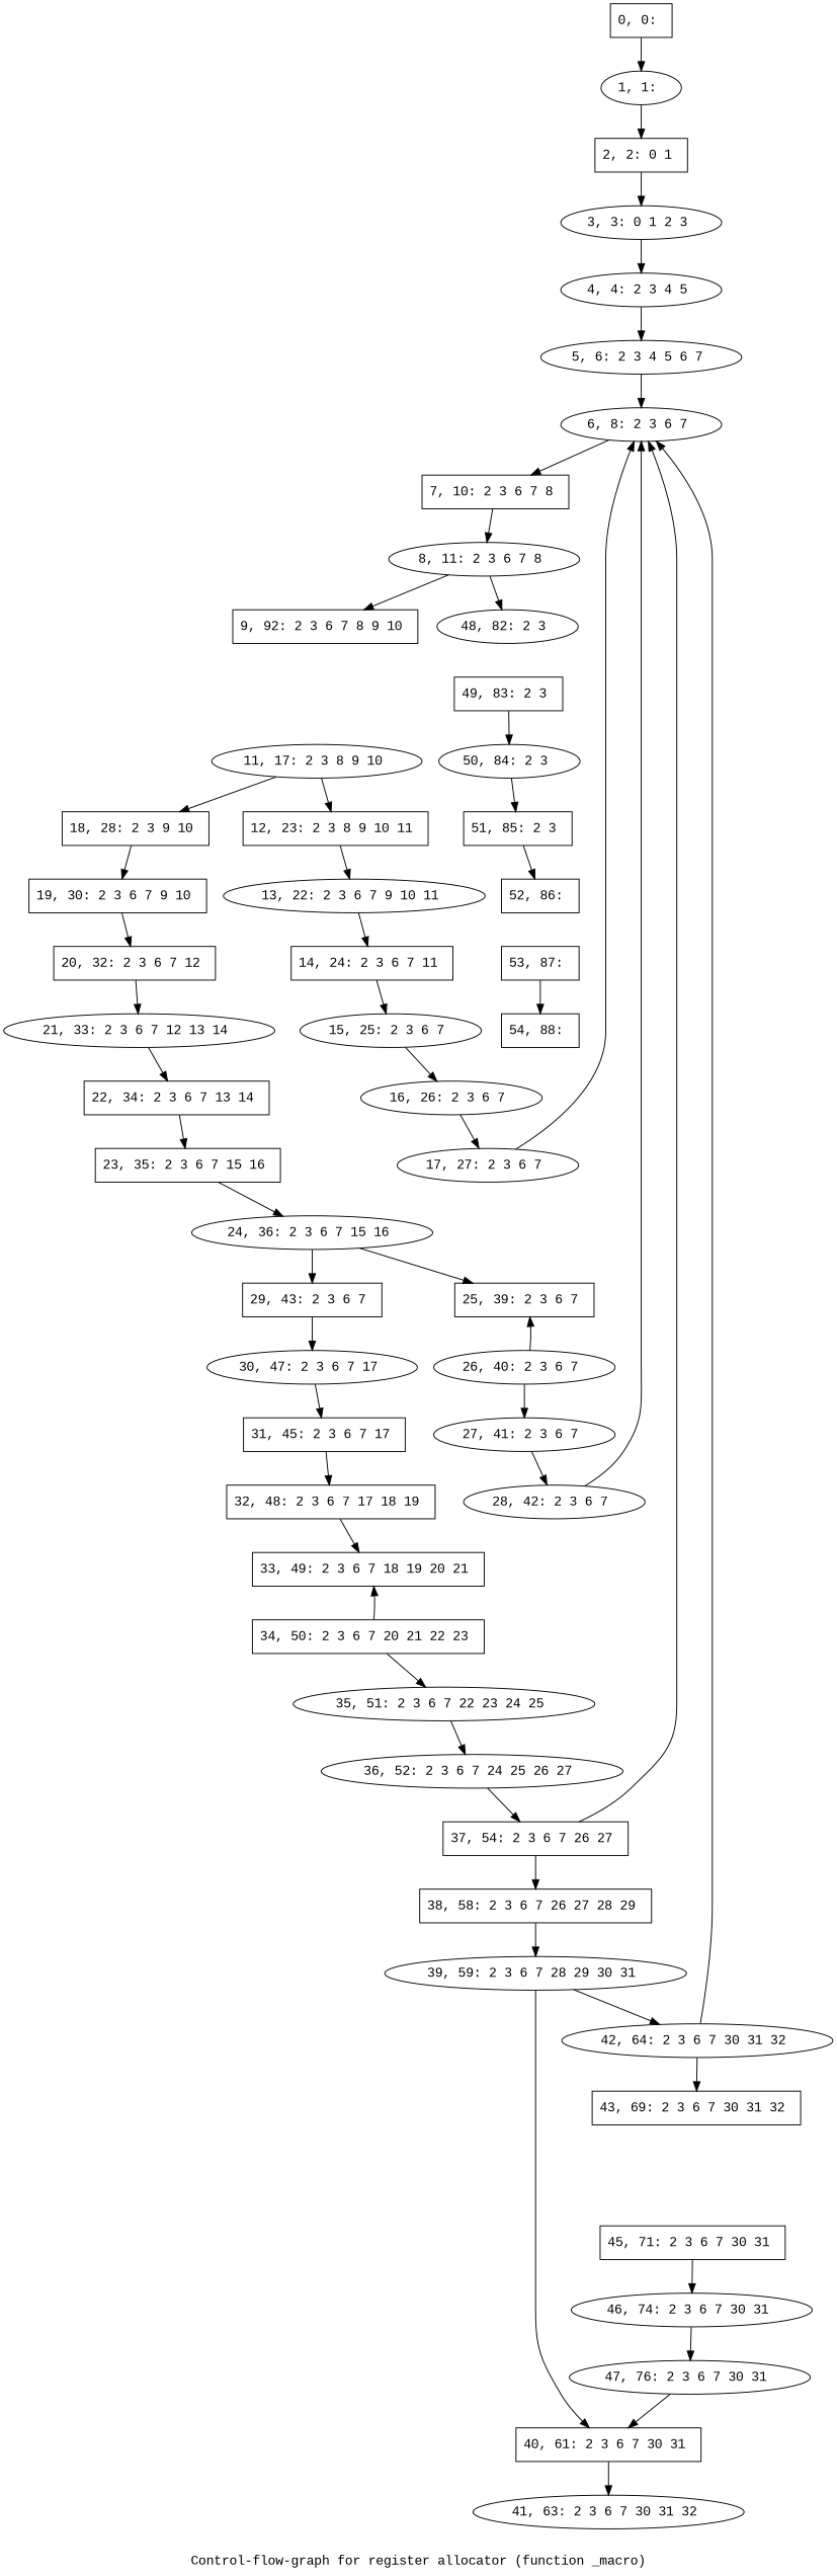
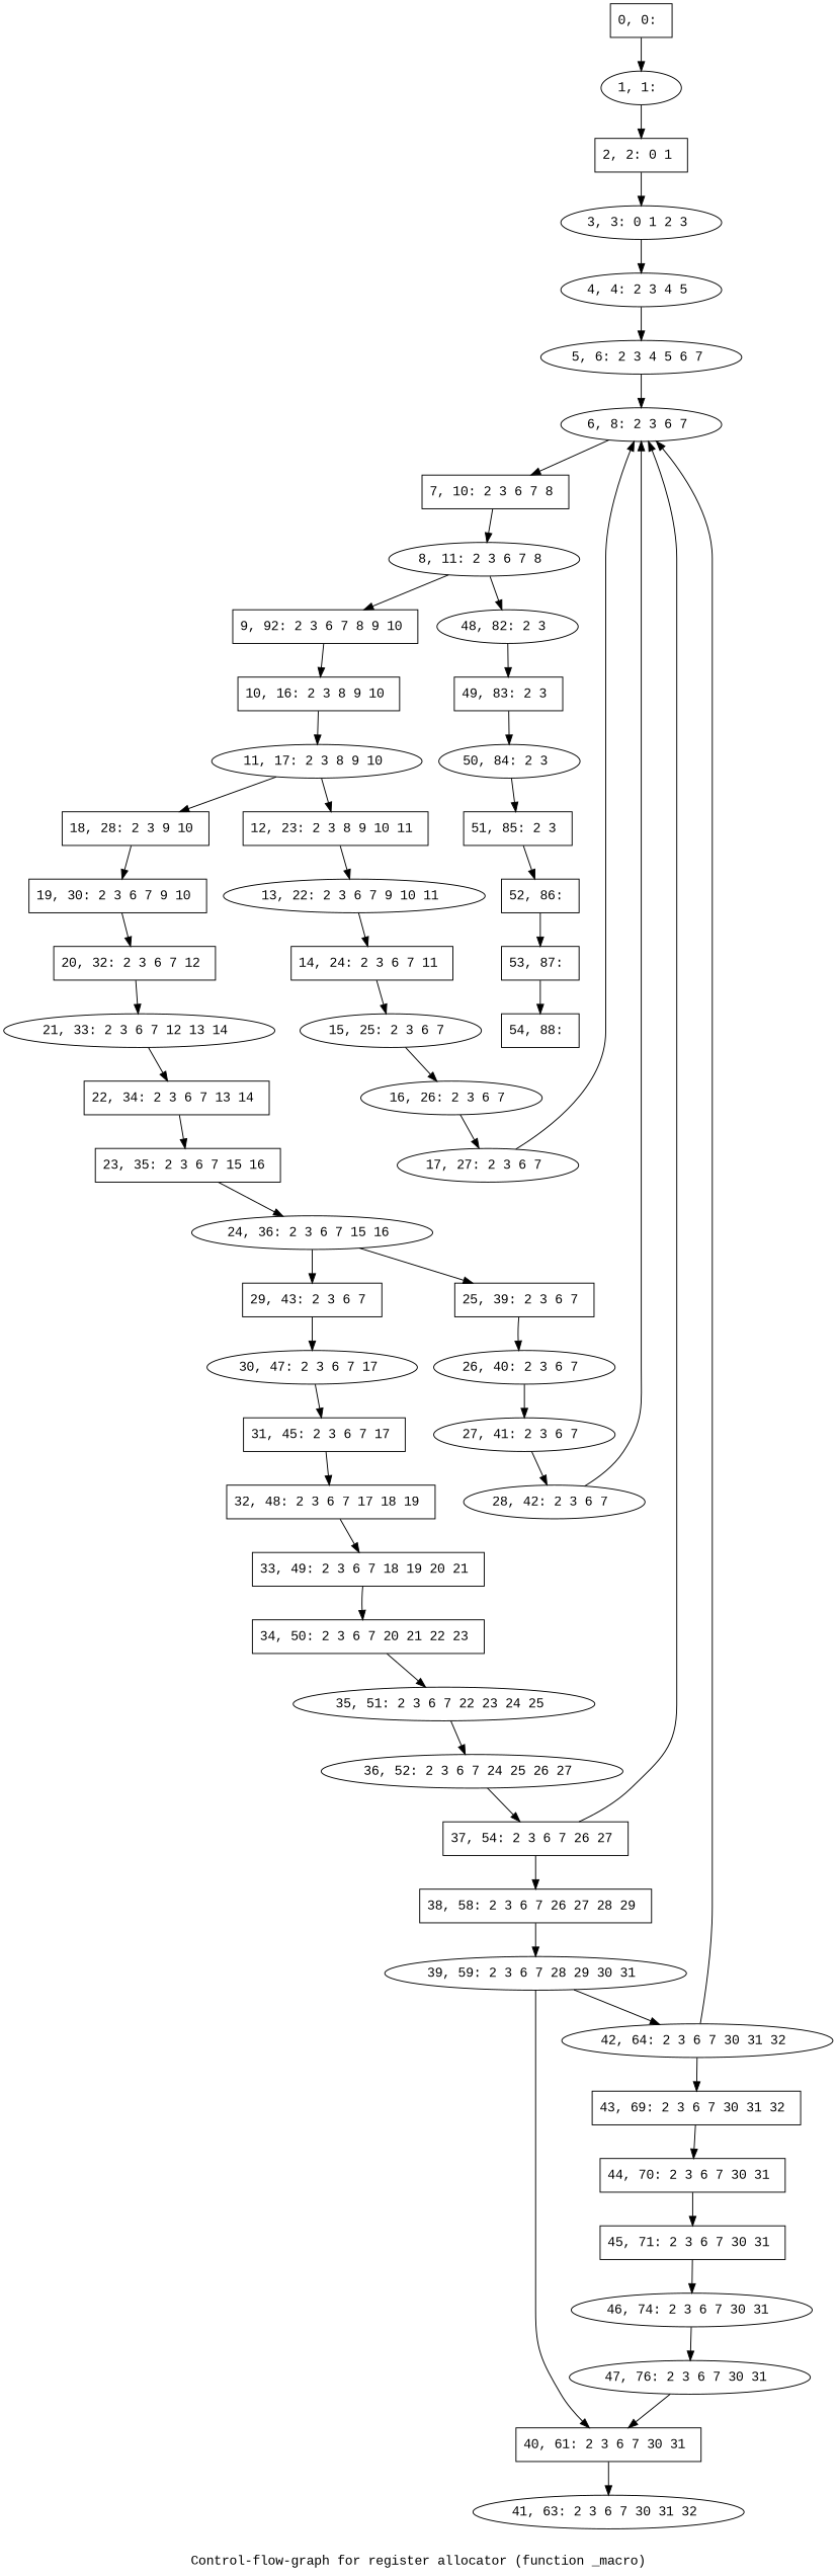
  digraph {
    fontname="Liberation Mono"
    label="Control-flow-graph for register allocator (function _macro)"
    node [fontname="Liberation Mono" shape=box]
    edge [fontname="Liberation Mono"]
    n1 [label="0, 0: "]
    n2 [label="1, 1: " shape=ellipse]
    n3 [label="2, 2: 0 1 "]
    n4 [label="3, 3: 0 1 2 3 " shape=ellipse]
    n5 [label="4, 4: 2 3 4 5 " shape=ellipse]
    n6 [label="5, 6: 2 3 4 5 6 7 " shape=ellipse]
    n7 [label="6, 8: 2 3 6 7 " shape=ellipse]
    n8 [label="7, 10: 2 3 6 7 8 "]
    n9 [label="8, 11: 2 3 6 7 8 " shape=ellipse]
    n10 [label="9, 92: 2 3 6 7 8 9 10 "]
    n11 [label="48, 82: 2 3 " shape=ellipse]
+   n12 [label="10, 16: 2 3 8 9 10 "]
    n13 [label="49, 83: 2 3 "]
    n14 [label="11, 17: 2 3 8 9 10 " shape=ellipse]
    n15 [label="12, 23: 2 3 8 9 10 11 "]
    n16 [label="18, 28: 2 3 9 10 "]
    n17 [label="13, 22: 2 3 6 7 9 10 11 " shape=ellipse]
    n18 [label="19, 30: 2 3 6 7 9 10 "]
    n19 [label="14, 24: 2 3 6 7 11 "]
    n20 [label="15, 25: 2 3 6 7 " shape=ellipse]
    n21 [label="16, 26: 2 3 6 7 " shape=ellipse]
    n22 [label="17, 27: 2 3 6 7 " shape=ellipse]
    n23 [label="20, 32: 2 3 6 7 12 "]
    n24 [label="21, 33: 2 3 6 7 12 13 14 " shape=ellipse]
    n25 [label="22, 34: 2 3 6 7 13 14 "]
    n26 [label="23, 35: 2 3 6 7 15 16 "]
    n27 [label="24, 36: 2 3 6 7 15 16 " shape=ellipse]
    n28 [label="25, 39: 2 3 6 7 "]
    n29 [label="29, 43: 2 3 6 7 "]
    n30 [label="26, 40: 2 3 6 7 " shape=ellipse]
    n31 [label="30, 47: 2 3 6 7 17 " shape=ellipse]
    n32 [label="27, 41: 2 3 6 7 " shape=ellipse]
    n33 [label="28, 42: 2 3 6 7 " shape=ellipse]
    n34 [label="31, 45: 2 3 6 7 17 "]
    n35 [label="32, 48: 2 3 6 7 17 18 19 "]
    n36 [label="33, 49: 2 3 6 7 18 19 20 21 "]
    n37 [label="34, 50: 2 3 6 7 20 21 22 23 "]
    n38 [label="35, 51: 2 3 6 7 22 23 24 25 " shape=ellipse]
    n39 [label="36, 52: 2 3 6 7 24 25 26 27 " shape=ellipse]
    n40 [label="37, 54: 2 3 6 7 26 27 "]
    n41 [label="38, 58: 2 3 6 7 26 27 28 29 "]
    n42 [label="39, 59: 2 3 6 7 28 29 30 31 " shape=ellipse]
    n43 [label="40, 61: 2 3 6 7 30 31 "]
    n44 [label="42, 64: 2 3 6 7 30 31 32 " shape=ellipse]
    n45 [label="41, 63: 2 3 6 7 30 31 32 " shape=ellipse]
    n46 [label="43, 69: 2 3 6 7 30 31 32 "]
+   n47 [label="44, 70: 2 3 6 7 30 31 "]
    n48 [label="45, 71: 2 3 6 7 30 31 "]
    n49 [label="46, 74: 2 3 6 7 30 31 " shape=ellipse]
    n50 [label="47, 76: 2 3 6 7 30 31 " shape=ellipse]
    n51 [label="50, 84: 2 3 " shape=ellipse]
    n52 [label="51, 85: 2 3 "]
    n53 [label="52, 86: "]
    n54 [label="53, 87: "]
    n55 [label="54, 88: "]
    n1 -> n2
    n2 -> n3
    n3 -> n4
    n4 -> n5
    n5 -> n6
    n6 -> n7
    n7 -> n8
    n8 -> n9
    n9 -> n10
    n9 -> n11
+   n10 -> n12
+   n11 -> n13
+   n12 -> n14
    n13 -> n51
    n14 -> n15
    n14 -> n16
    n15 -> n17
    n16 -> n18
    n17 -> n19
    n18 -> n23
    n19 -> n20
    n20 -> n21
    n21 -> n22
    n22 -> n7
    n23 -> n24
    n24 -> n25
    n25 -> n26
    n26 -> n27
    n27 -> n28
    n27 -> n29
-   n30 -> n28
+   n28 -> n30
    n29 -> n31
    n30 -> n32
    n31 -> n34
    n32 -> n33
    n33 -> n7
    n34 -> n35
    n35 -> n36
-   n37 -> n36
+   n36 -> n37
    n37 -> n38
    n38 -> n39
    n39 -> n40
    n40 -> n7
    n40 -> n41
    n41 -> n42
    n42 -> n43
    n42 -> n44
    n43 -> n45
    n44 -> n7
    n44 -> n46
+   n46 -> n47
+   n47 -> n48
    n48 -> n49
    n49 -> n50
    n50 -> n43
    n51 -> n52
    n52 -> n53
+   n53 -> n54
    n54 -> n55
  }
